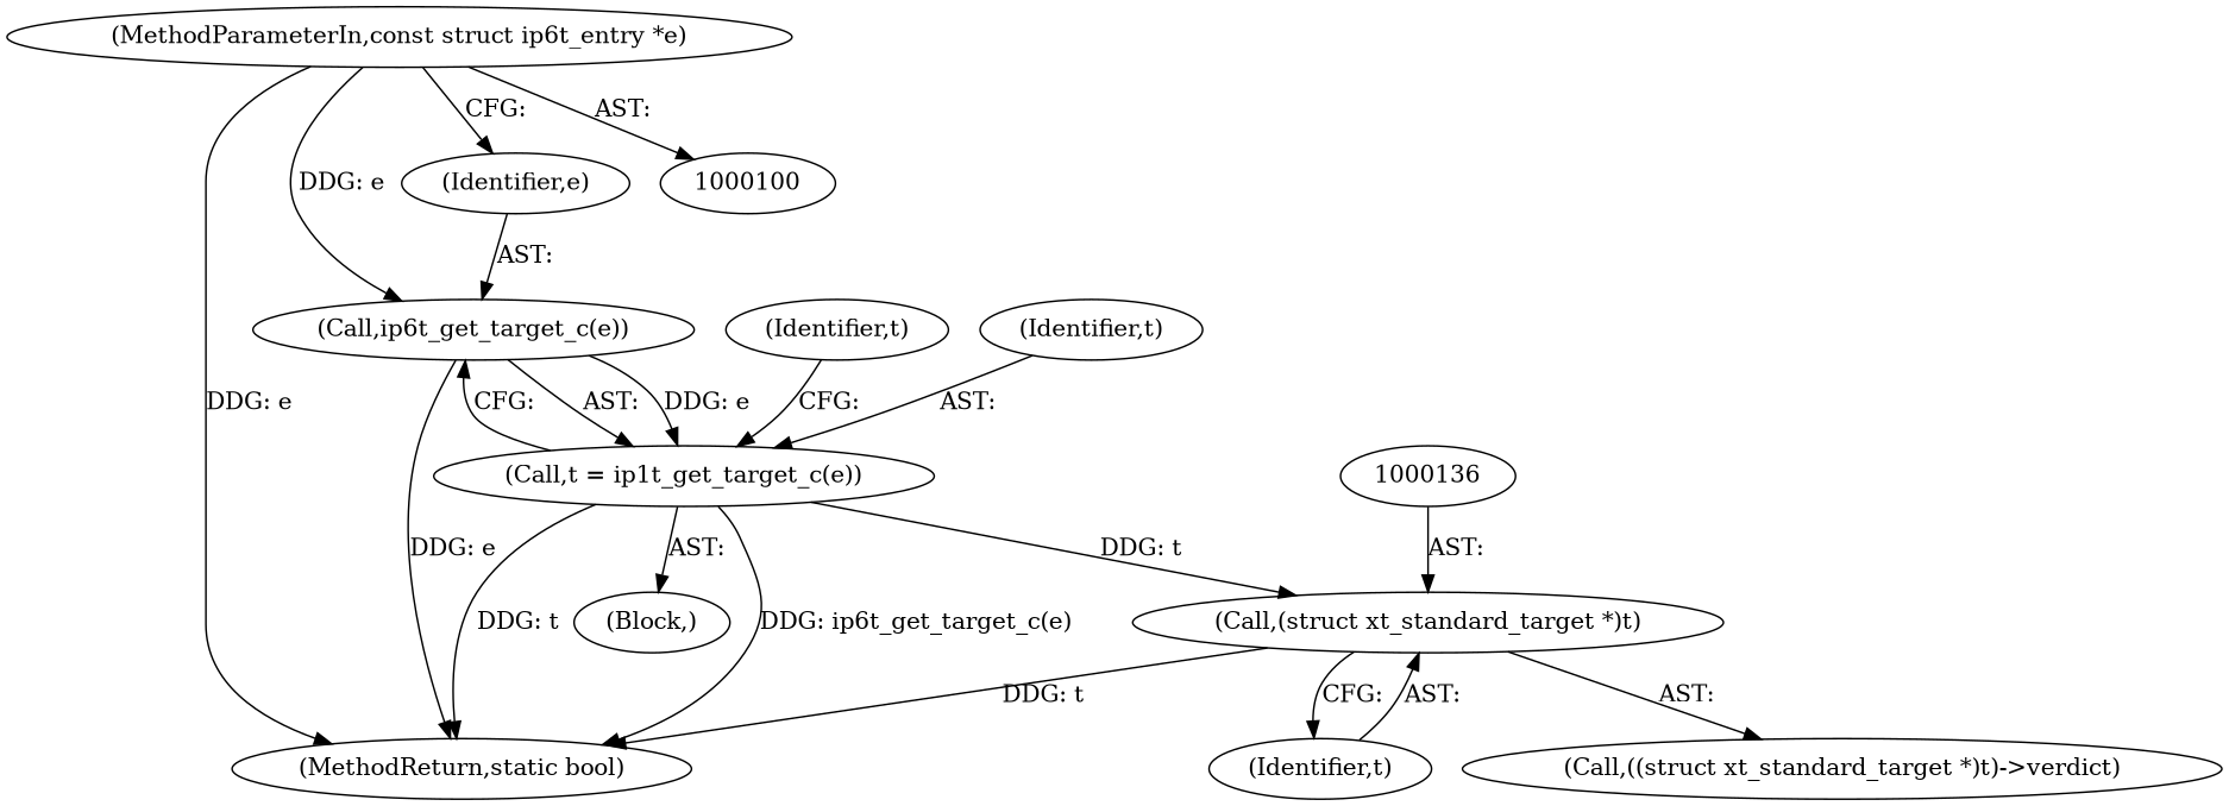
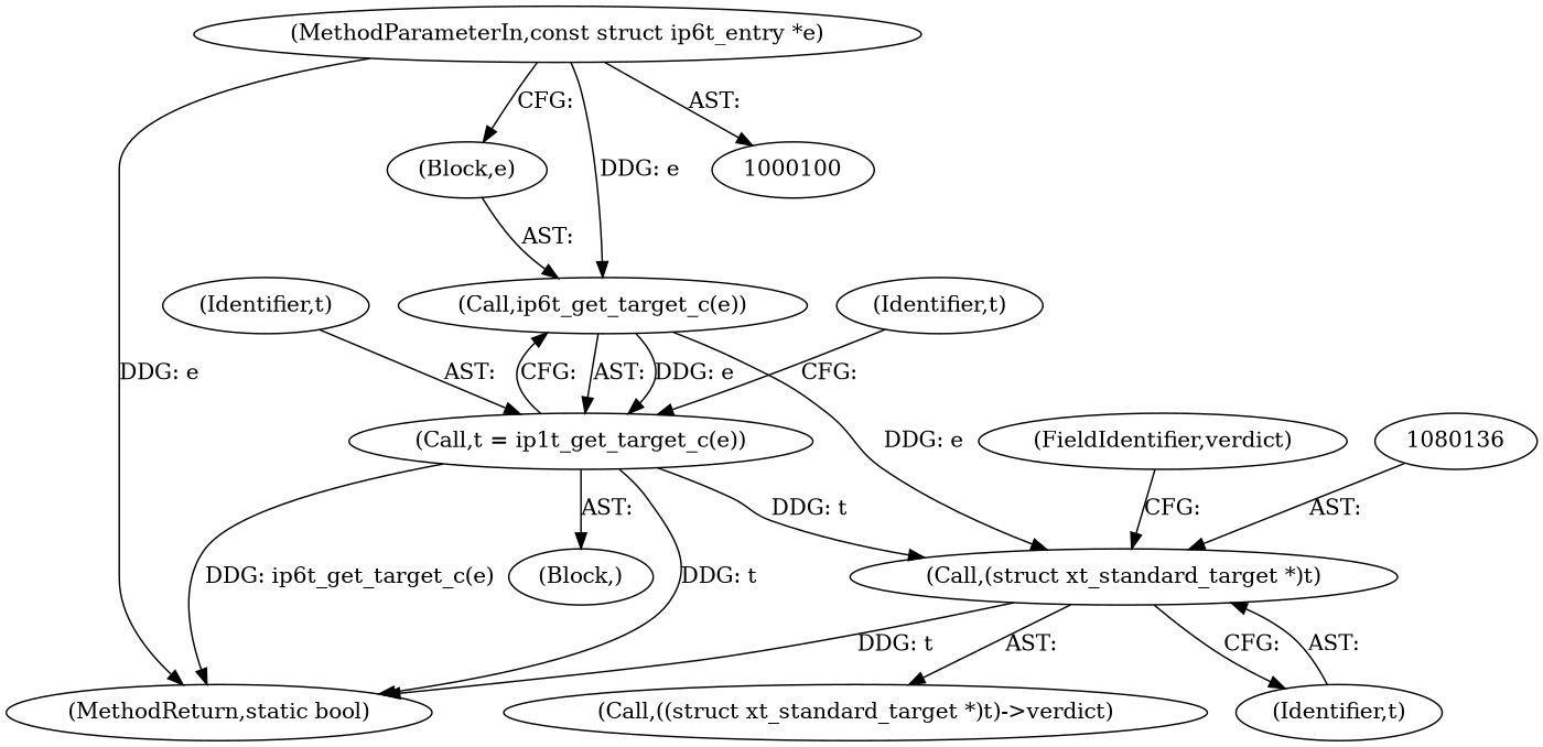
  digraph {
    n1 [label="(MethodParameterIn,const struct ip6t_entry *e)"]
    n2 [label="(Call,ip6t_get_target_c(e))"]
    n3 [label="(MethodReturn,static bool)"]
    1000100
-   n5 [label="(Identifier,e)"]
+   n5 [label="(Block,e)"]
    n6 [label="(Call,t = ip1t_get_target_c(e))"]
    n7 [label="(Call,(struct xt_standard_target *)t)"]
    n8 [label="(Block,)"]
    n9 [label="(Identifier,t)"]
    n10 [label="(Call,((struct xt_standard_target *)t)->verdict)"]
    n11 [label="(Identifier,t)"]
    n12 [label="(Identifier,t)"]
-   1000136
+   n13 [label="(FieldIdentifier,verdict)"]
+   1000136 [label=1080136]
    n1 -> n2 [label="DDG: e"]
    n1 -> n3 [label="DDG: e"]
    n1 -> 1000100 [label="AST: "]
    n1 -> n5 [label="CFG: "]
-   n2 -> n3 [label="DDG: e"]
+   n2 -> n7 [label="DDG: e"]
    n2 -> n6 [label="AST: "]
    n2 -> n6 [label="DDG: e"]
    n5 -> n2 [label="AST: "]
    n6 -> n2 [label="CFG: "]
    n6 -> n3 [label="DDG: t"]
    n6 -> n3 [label="DDG: ip6t_get_target_c(e)"]
    n6 -> n7 [label="DDG: t"]
    n6 -> n8 [label="AST: "]
    n7 -> n3 [label="DDG: t"]
    n7 -> n9 [label="CFG: "]
    n7 -> n10 [label="AST: "]
    n9 -> n7 [label="AST: "]
    n11 -> n6 [label="CFG: "]
    n12 -> n6 [label="AST: "]
+   n13 -> n7 [label="CFG: "]
    1000136 -> n7 [label="AST: "]
  }
